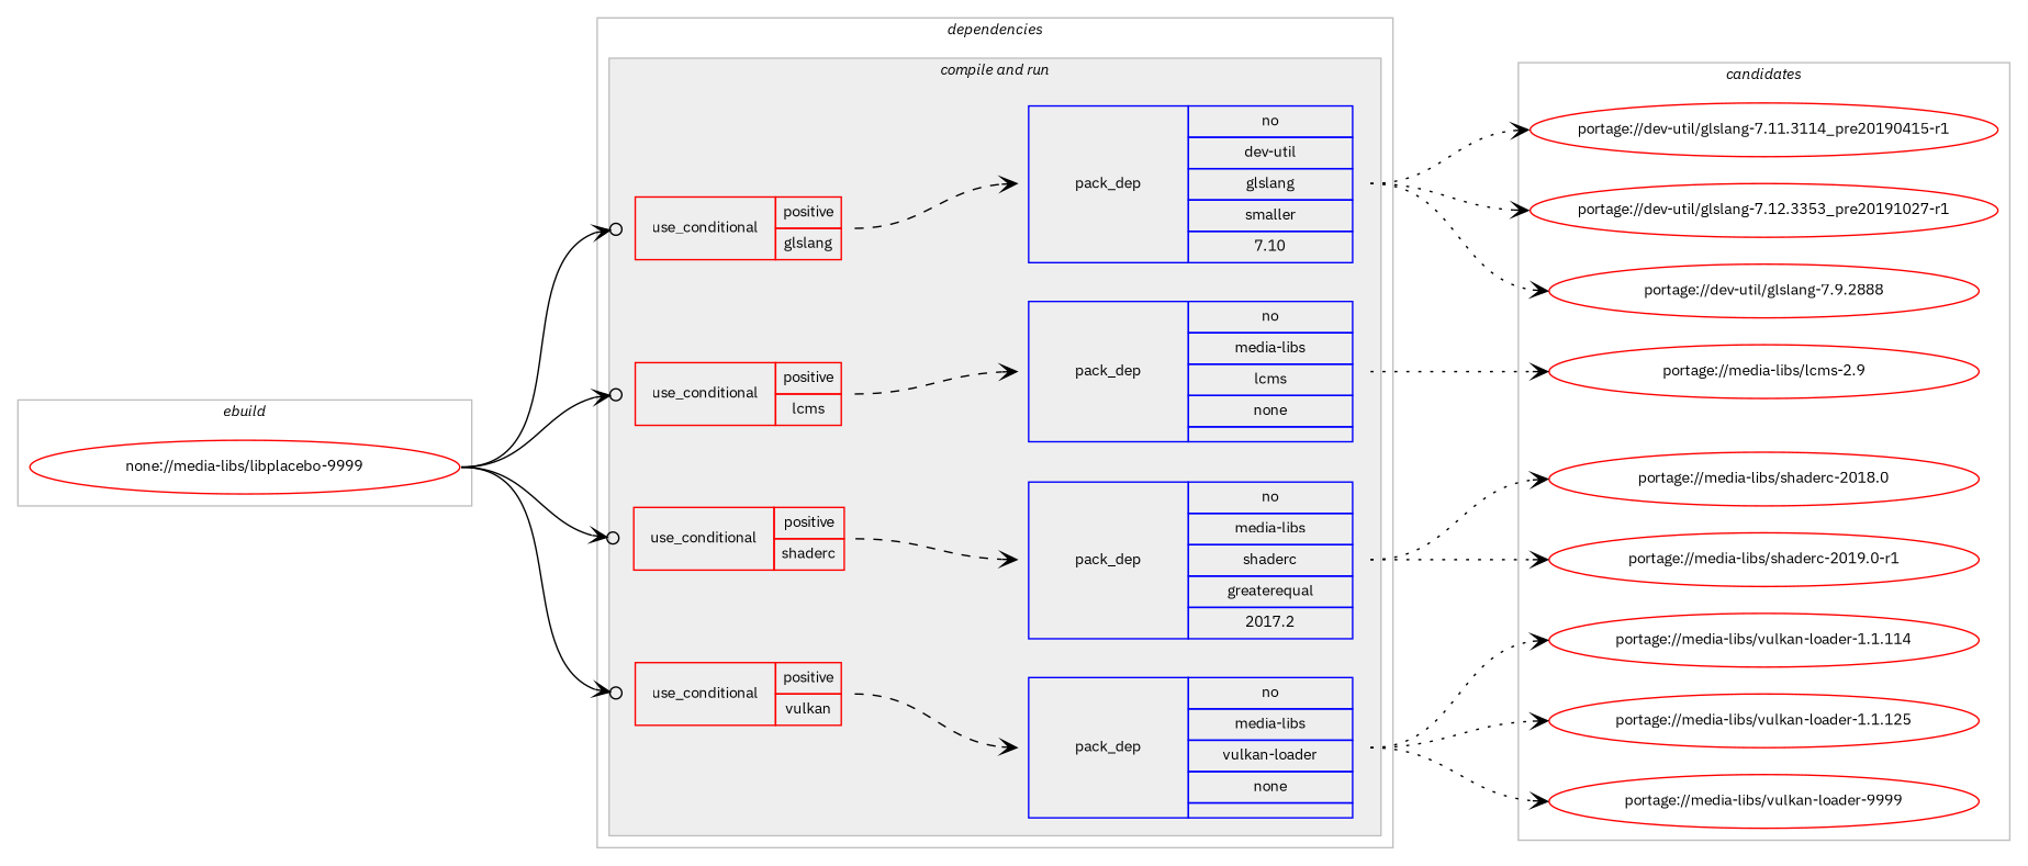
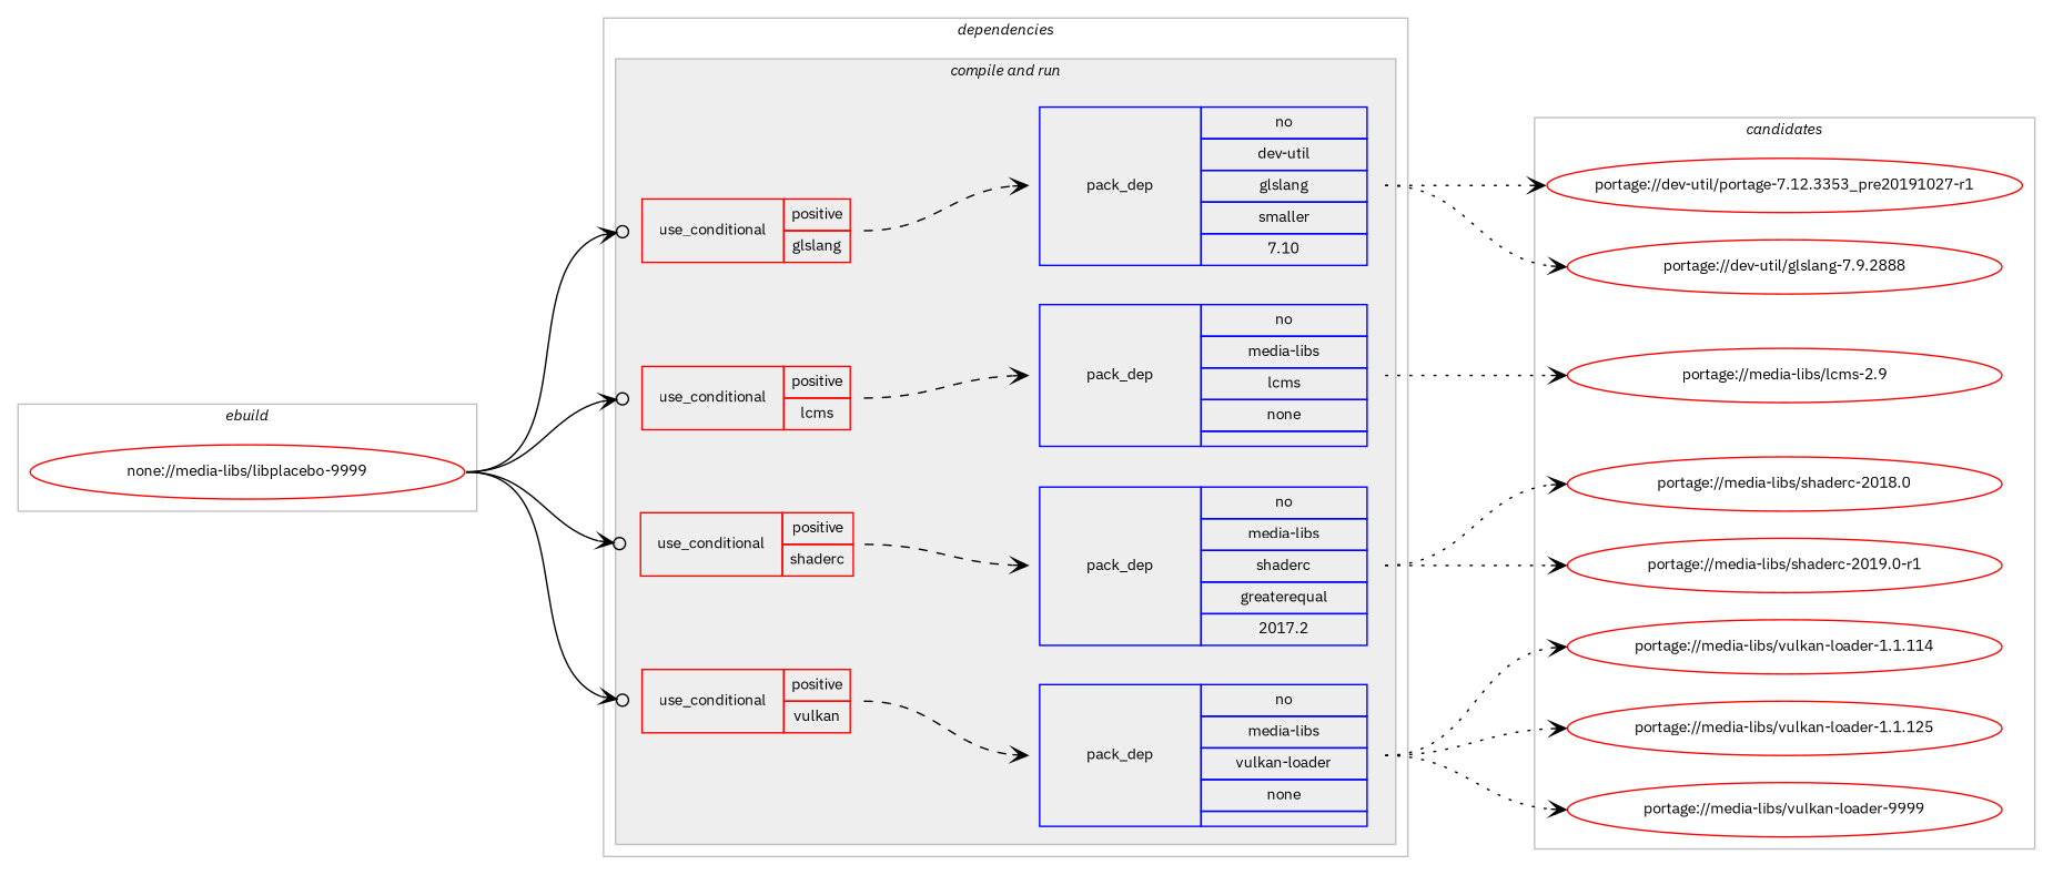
  digraph {
    compound=true
    concentrate=true
    fontname="IBM Plex Sans"
    fontsize=10
    newrank=true
    rankdir=LR
    ranksep=1.5
    node [color=red fontname="IBM Plex Sans" fontsize=10]
    edge [arrowhead=vee fontname="IBM Plex Sans" headport=w style=dotted tailport=e weight=100]
    n1 [label="none://media-libs/libplacebo-9999" width=4]
    n2 [color=blue label=<<TABLE BORDER="0" CELLBORDER="1" CELLSPACING="0" CELLPADDING="4" WIDTH="220"><TR><TD ROWSPAN="6" CELLPADDING="30">pack_dep</TD></TR><TR><TD WIDTH="110">no</TD></TR><TR><TD>dev-util</TD></TR><TR><TD>glslang</TD></TR><TR><TD>smaller</TD></TR><TR><TD>7.10</TD></TR></TABLE>> shape=none]
    n3 [label=<<TABLE BORDER="0" CELLBORDER="1" CELLSPACING="0" CELLPADDING="4"><TR><TD ROWSPAN="3" CELLPADDING="10">use_conditional</TD></TR><TR><TD>positive</TD></TR><TR><TD>glslang</TD></TR></TABLE>> shape=none]
    n4 [color=blue label=<<TABLE BORDER="0" CELLBORDER="1" CELLSPACING="0" CELLPADDING="4" WIDTH="220"><TR><TD ROWSPAN="6" CELLPADDING="30">pack_dep</TD></TR><TR><TD WIDTH="110">no</TD></TR><TR><TD>media-libs</TD></TR><TR><TD>lcms</TD></TR><TR><TD>none</TD></TR><TR><TD></TD></TR></TABLE>> shape=none]
    n5 [label=<<TABLE BORDER="0" CELLBORDER="1" CELLSPACING="0" CELLPADDING="4"><TR><TD ROWSPAN="3" CELLPADDING="10">use_conditional</TD></TR><TR><TD>positive</TD></TR><TR><TD>lcms</TD></TR></TABLE>> shape=none]
    n6 [color=blue label=<<TABLE BORDER="0" CELLBORDER="1" CELLSPACING="0" CELLPADDING="4" WIDTH="220"><TR><TD ROWSPAN="6" CELLPADDING="30">pack_dep</TD></TR><TR><TD WIDTH="110">no</TD></TR><TR><TD>media-libs</TD></TR><TR><TD>shaderc</TD></TR><TR><TD>greaterequal</TD></TR><TR><TD>2017.2</TD></TR></TABLE>> shape=none]
    n7 [label=<<TABLE BORDER="0" CELLBORDER="1" CELLSPACING="0" CELLPADDING="4"><TR><TD ROWSPAN="3" CELLPADDING="10">use_conditional</TD></TR><TR><TD>positive</TD></TR><TR><TD>shaderc</TD></TR></TABLE>> shape=none]
    n8 [color=blue label=<<TABLE BORDER="0" CELLBORDER="1" CELLSPACING="0" CELLPADDING="4" WIDTH="220"><TR><TD ROWSPAN="6" CELLPADDING="30">pack_dep</TD></TR><TR><TD WIDTH="110">no</TD></TR><TR><TD>media-libs</TD></TR><TR><TD>vulkan-loader</TD></TR><TR><TD>none</TD></TR><TR><TD></TD></TR></TABLE>> shape=none]
    n9 [label=<<TABLE BORDER="0" CELLBORDER="1" CELLSPACING="0" CELLPADDING="4"><TR><TD ROWSPAN="3" CELLPADDING="10">use_conditional</TD></TR><TR><TD>positive</TD></TR><TR><TD>vulkan</TD></TR></TABLE>> shape=none]
-   n10 [label="portage://dev-util/glslang-7.11.3114_pre20190415-r1" width=4]
-   n11 [label="portage://dev-util/glslang-7.12.3353_pre20191027-r1" width=4]
+   n11 [label="portage://dev-util/portage-7.12.3353_pre20191027-r1" width=4]
    n12 [label="portage://dev-util/glslang-7.9.2888" width=4]
    n13 [label="portage://media-libs/lcms-2.9" width=4]
    n14 [label="portage://media-libs/shaderc-2018.0" width=4]
    n15 [label="portage://media-libs/shaderc-2019.0-r1" width=4]
    n16 [label="portage://media-libs/vulkan-loader-1.1.114" width=4]
    n17 [label="portage://media-libs/vulkan-loader-1.1.125" width=4]
    n18 [label="portage://media-libs/vulkan-loader-9999" width=4]
    subgraph cluster_1 {
      color=gray
      label=<<i>ebuild</i>>
      rank=same
      n1
    }
    subgraph cluster_2 {
      color=gray
      label=<<i>dependencies</i>>
      subgraph cluster_3 {
        color=gray
        fillcolor="#eeeeee"
        label=<<i>compile</i>>
        style=filled
      }
      subgraph cluster_4 {
        color=gray
        fillcolor="#eeeeee"
        label=<<i>compile and run</i>>
        style=filled
        subgraph sub_5 {
          color=gray
          fillcolor="#eeeeee"
          label=<<i>compile and run</i>>
          style=filled
          n3
          subgraph sub_6 {
            color=gray
            fillcolor="#eeeeee"
            label=<<i>compile and run</i>>
            style=filled
            n2
          }
        }
        subgraph sub_7 {
          color=gray
          fillcolor="#eeeeee"
          label=<<i>compile and run</i>>
          style=filled
          n5
          subgraph sub_8 {
            color=gray
            fillcolor="#eeeeee"
            label=<<i>compile and run</i>>
            style=filled
            n4
          }
        }
        subgraph sub_9 {
          color=gray
          fillcolor="#eeeeee"
          label=<<i>compile and run</i>>
          style=filled
          n7
          subgraph sub_10 {
            color=gray
            fillcolor="#eeeeee"
            label=<<i>compile and run</i>>
            style=filled
            n6
          }
        }
        subgraph sub_11 {
          color=gray
          fillcolor="#eeeeee"
          label=<<i>compile and run</i>>
          style=filled
          n9
          subgraph sub_12 {
            color=gray
            fillcolor="#eeeeee"
            label=<<i>compile and run</i>>
            style=filled
            n8
          }
        }
      }
      subgraph cluster_13 {
        color=gray
        fillcolor="#eeeeee"
        label=<<i>run</i>>
        style=filled
      }
    }
    subgraph cluster_14 {
      color=gray
      label=<<i>candidates</i>>
      rank=same
      subgraph sub_15 {
        color=black
        label=<<i>candidates</i>>
        nodesep=1
        rank=same
-       n10
        n11
        n12
      }
      subgraph sub_16 {
        color=black
        label=<<i>candidates</i>>
        nodesep=1
        rank=same
        n13
      }
      subgraph sub_17 {
        color=black
        label=<<i>candidates</i>>
        nodesep=1
        rank=same
        n14
        n15
      }
      subgraph sub_18 {
        color=black
        label=<<i>candidates</i>>
        nodesep=1
        rank=same
        n16
        n17
        n18
      }
    }
    n1 -> n3 [arrowhead=odotvee style=solid weight=20]
    n1 -> n5 [arrowhead=odotvee style=solid weight=20]
    n1 -> n7 [arrowhead=odotvee style=solid weight=20]
    n1 -> n9 [arrowhead=odotvee style=solid weight=20]
-   n2 -> n10
    n2 -> n11
    n2 -> n12
    n3 -> n2 [style=dashed weight=20]
    n4 -> n13
    n5 -> n4 [style=dashed weight=20]
    n6 -> n14
    n6 -> n15
    n7 -> n6 [style=dashed weight=20]
    n8 -> n16
    n8 -> n17
    n8 -> n18
    n9 -> n8 [style=dashed weight=20]
  }
